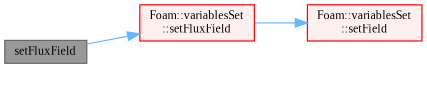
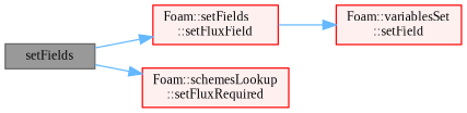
  digraph {
    fontname="Liberation Serif"
    rankdir=LR
    node [color=red fillcolor="#FFF0F0" fontname="Liberation Serif" fontsize=10 shape=box style=filled]
    edge [color=steelblue1 fontname="Liberation Serif" fontsize=10 labelfontname=Helvetica labelfontsize=10 style=solid]
-   n1 [color=gray40 fillcolor=grey60 fontcolor=black height=0.2 label=setFluxField width=0.4]
-   n2 [height=0.2 label="Foam::variablesSet\l::setFluxField" width=0.4]
+   n1 [color=gray40 fillcolor=grey60 fontcolor=black height=0.2 label=setFields width=0.4]
+   n2 [height=0.2 label="Foam::setFields\l::setFluxField" width=0.4]
+   n3 [height=0.2 label="Foam::schemesLookup\l::setFluxRequired" width=0.4]
    n4 [height=0.2 label="Foam::variablesSet\l::setField" width=0.4]
    n1 -> n2
+   n1 -> n3
    n2 -> n4
  }
